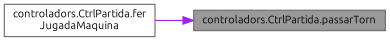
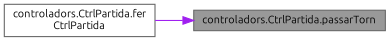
  digraph {
    rankdir=RL
    fontname=Ubuntu
    node [fontname=Ubuntu fontsize=10 shape=box style=filled]
    n1 [color=gray40 fillcolor=grey60 fontcolor=black height=0.2 label="controladors.CtrlPartida.passarTorn" width=0.4]
-   n2 [color=grey40 fillcolor=white height=0.2 label="controladors.CtrlPartida.fer\lJugadaMaquina" width=0.4]
+   n2 [color=grey40 fillcolor=white height=0.2 label="controladors.CtrlPartida.fer\lCtrlPartida" width=0.4]
    n1 -> n2 [color=purple dir=back fontname=Ubuntu fontsize=10 labelfontname=Helvetica labelfontsize=10 style=solid]
  }
